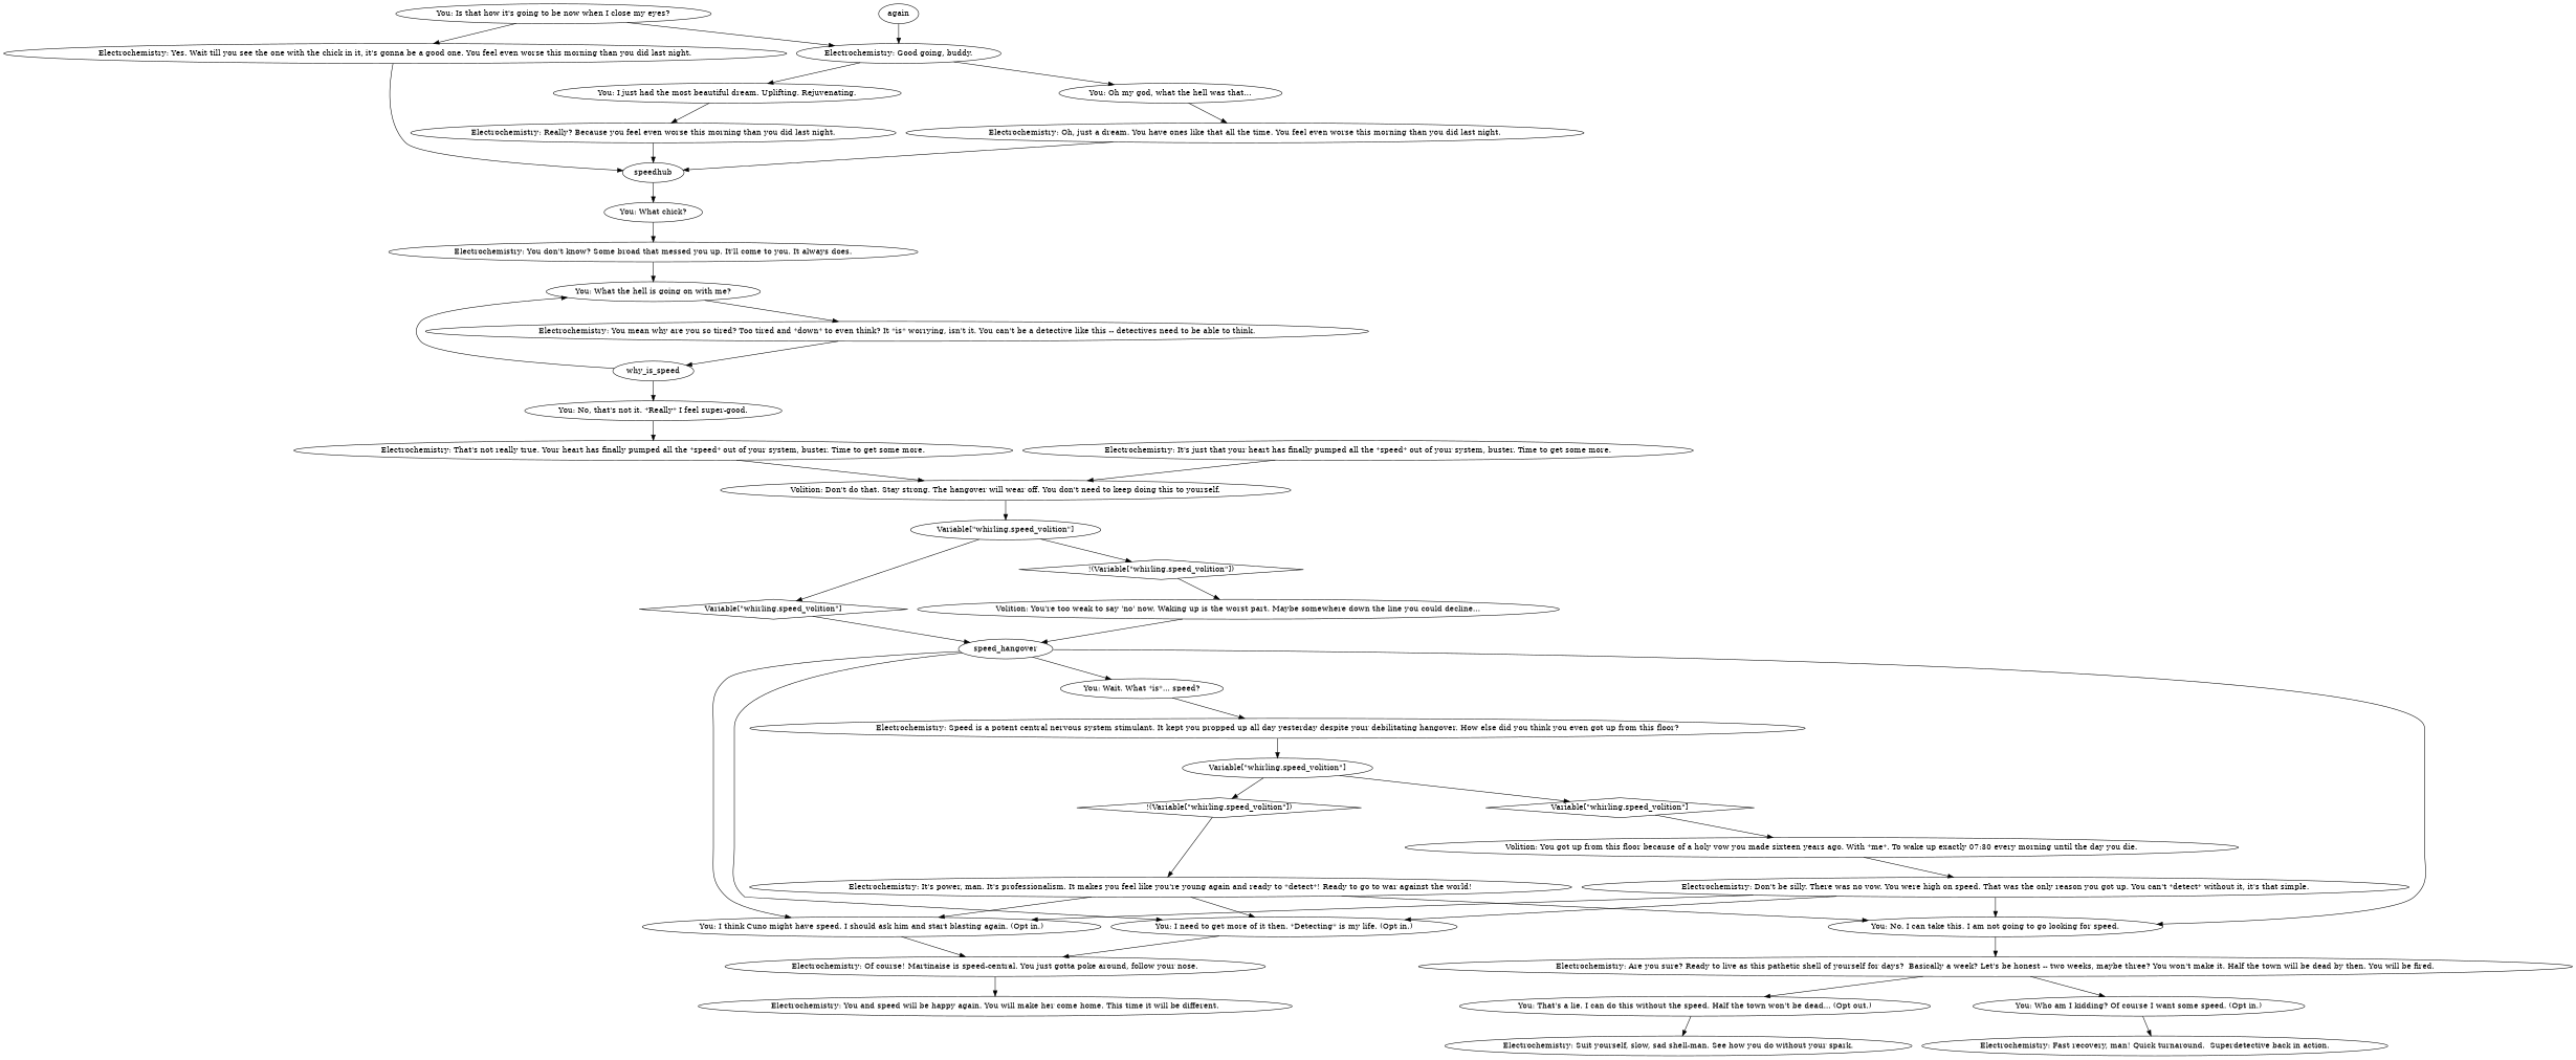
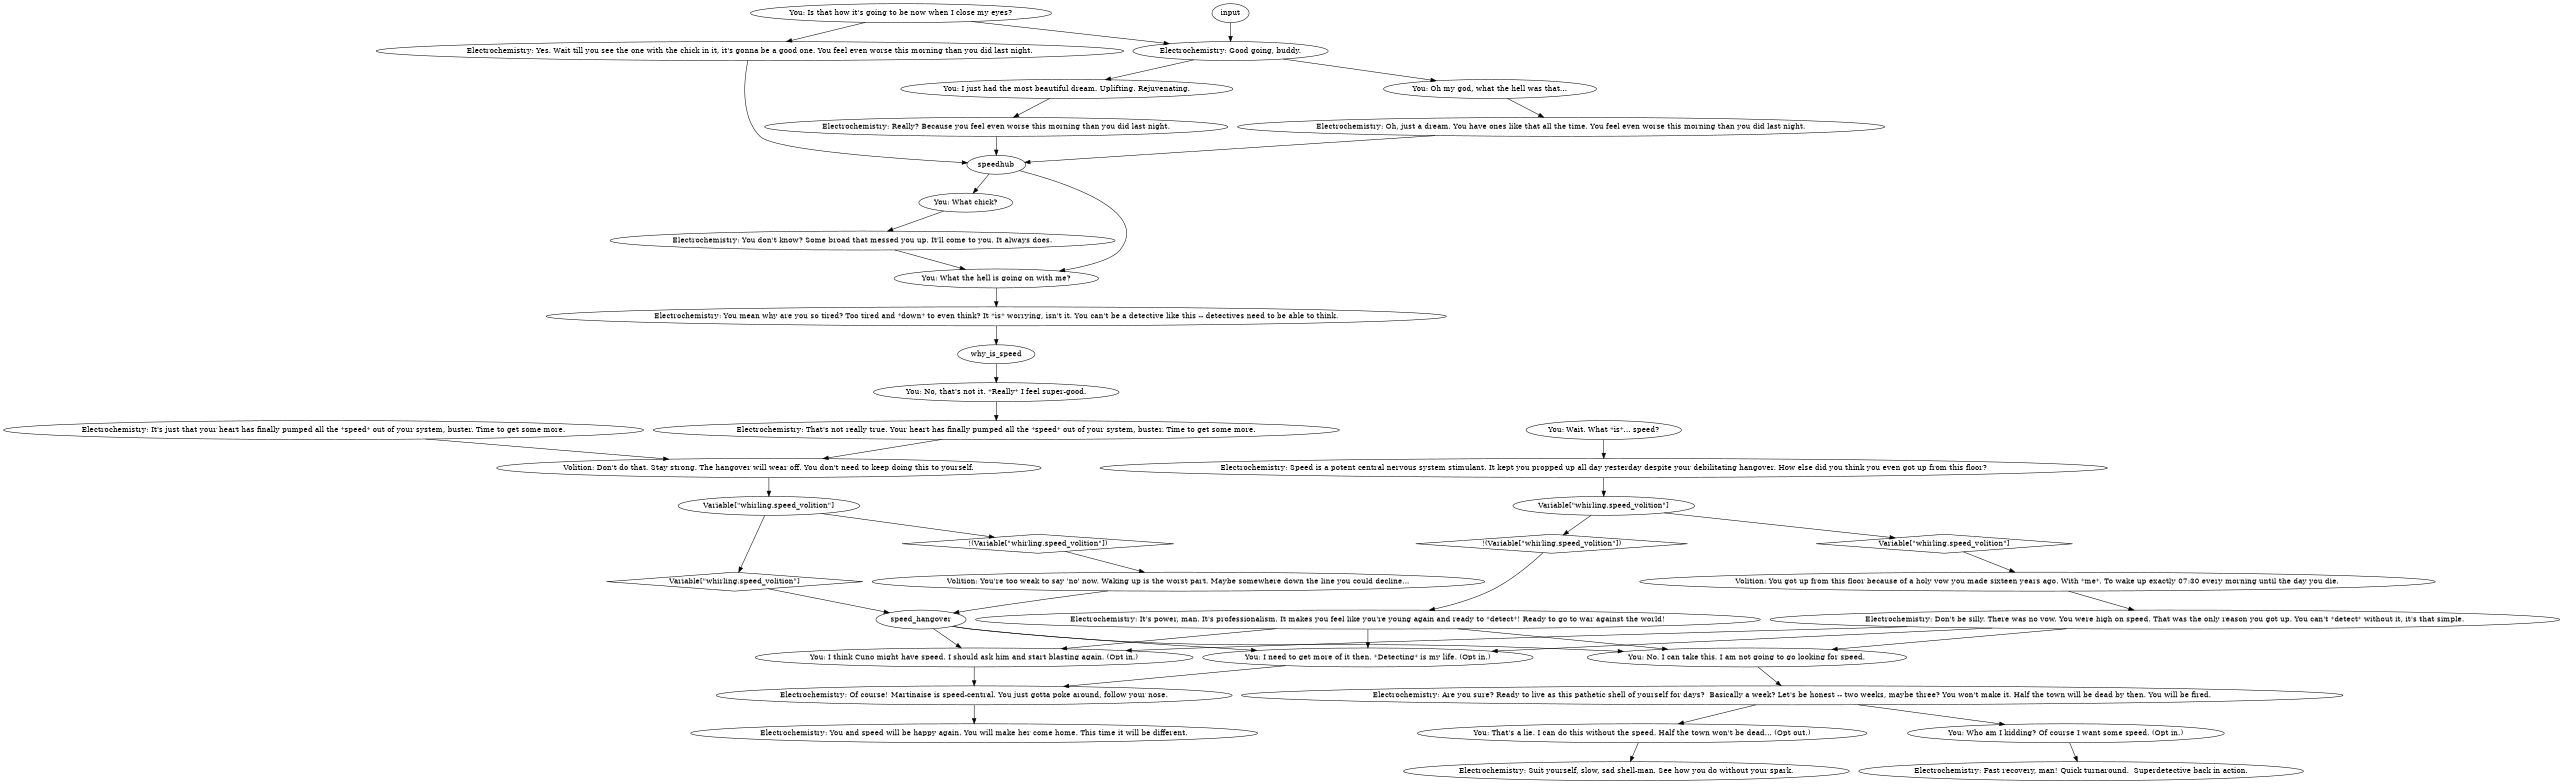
  digraph {
-   n1 [label=again]
+   n1 [label=input]
    n2 [label="Electrochemistry: Good going, buddy."]
    n3 [label="You: Oh my god, what the hell was that..."]
    n4 [label="You: I just had the most beautiful dream. Uplifting. Rejuvenating."]
    n5 [label="Electrochemistry: Speed is a potent central nervous system stimulant. It kept you propped up all day yesterday despite your debilitating hangover. How else did you think you even got up from this floor?"]
    n6 [label="Variable[\"whirling.speed_volition\"]"]
    n7 [label="Variable[\"whirling.speed_volition\"]" shape=diamond]
    n8 [label="!(Variable[\"whirling.speed_volition\"])" shape=diamond]
    n9 [label="You: What chick?"]
    n10 [label="Electrochemistry: You don't know? Some broad that messed you up. It'll come to you. It always does."]
    n11 [label="You: What the hell is going on with me?"]
    n12 [label=speed_hangover]
    n13 [label="You: I need to get more of it then. *Detecting* is my life. (Opt in.)"]
    n14 [label="You: No. I can take this. I am not going to go looking for speed."]
    n15 [label="You: I think Cuno might have speed. I should ask him and start blasting again. (Opt in.)"]
    n16 [label="You: Wait. What *is*... speed?"]
    n17 [label="Electrochemistry: Of course! Martinaise is speed-central. You just gotta poke around, follow your nose."]
    n18 [label="Electrochemistry: Are you sure? Ready to live as this pathetic shell of yourself for days?  Basically a week? Let's be honest -- two weeks, maybe three? You won't make it. Half the town will be dead by then. You will be fired."]
    n19 [label="Electrochemistry: You and speed will be happy again. You will make her come home. This time it will be different."]
    n20 [label="You: No, that's not it. *Really* I feel super-good."]
    n21 [label="Electrochemistry: That's not really true. Your heart has finally pumped all the *speed* out of your system, buster. Time to get some more."]
    n22 [label="Volition: Don't do that. Stay strong. The hangover will wear off. You don't need to keep doing this to yourself."]
    n23 [label="You: Who am I kidding? Of course I want some speed. (Opt in.)"]
    n24 [label="You: That's a lie. I can do this without the speed. Half the town won't be dead... (Opt out.)"]
    n25 [label="Electrochemistry: Fast recovery, man! Quick turnaround.  Superdetective back in action."]
    n26 [label="Electrochemistry: It's power, man. It's professionalism. It makes you feel like you're young again and ready to *detect*! Ready to go to war against the world!"]
    n27 [label="You: Is that how it's going to be now when I close my eyes?"]
    n28 [label="Electrochemistry: Yes. Wait till you see the one with the chick in it, it's gonna be a good one. You feel even worse this morning than you did last night."]
    n29 [label=speedhub]
    n30 [label="Electrochemistry: Oh, just a dream. You have ones like that all the time. You feel even worse this morning than you did last night."]
    n31 [label=why_is_speed]
    n32 [label="Electrochemistry: It's just that your heart has finally pumped all the *speed* out of your system, buster. Time to get some more."]
    n33 [label="Electrochemistry: You mean why are you so tired? Too tired and *down* to even think? It *is* worrying, isn't it. You can't be a detective like this -- detectives need to be able to think."]
    n34 [label="Electrochemistry: Suit yourself, slow, sad shell-man. See how you do without your spark."]
    n35 [label="Volition: You got up from this floor because of a holy vow you made sixteen years ago. With *me*. To wake up exactly 07:30 every morning until the day you die."]
    n36 [label="Electrochemistry: Don't be silly. There was no vow. You were high on speed. That was the only reason you got up. You can't *detect* without it, it's that simple."]
    n37 [label="Variable[\"whirling.speed_volition\"]"]
    n38 [label="Variable[\"whirling.speed_volition\"]" shape=diamond]
    n39 [label="!(Variable[\"whirling.speed_volition\"])" shape=diamond]
    n40 [label="Electrochemistry: Really? Because you feel even worse this morning than you did last night."]
    n41 [label="Volition: You're too weak to say 'no' now. Waking up is the worst part. Maybe somewhere down the line you could decline..."]
    n1 -> n2
    n2 -> n3
    n2 -> n4
    n3 -> n30
    n4 -> n40
    n5 -> n6
    n6 -> n7
    n6 -> n8
    n7 -> n35
    n8 -> n26
    n9 -> n10
    n10 -> n11
    n11 -> n33
    n12 -> n13
    n12 -> n14
    n12 -> n15
-   n12 -> n16
    n13 -> n17
    n14 -> n18
    n15 -> n17
    n16 -> n5
    n17 -> n19
    n18 -> n23
    n18 -> n24
    n20 -> n21
    n21 -> n22
    n22 -> n37
    n23 -> n25
    n24 -> n34
    n26 -> n13
    n26 -> n14
    n26 -> n15
    n27 -> n2
    n27 -> n28
    n28 -> n29
    n29 -> n9
-   n31 -> n11
+   n29 -> n11
    n30 -> n29
    n31 -> n20
    n32 -> n22
    n33 -> n31
    n35 -> n36
    n36 -> n13
    n36 -> n14
    n36 -> n15
    n37 -> n38
    n37 -> n39
    n38 -> n12
    n39 -> n41
    n40 -> n29
    n41 -> n12
  }
